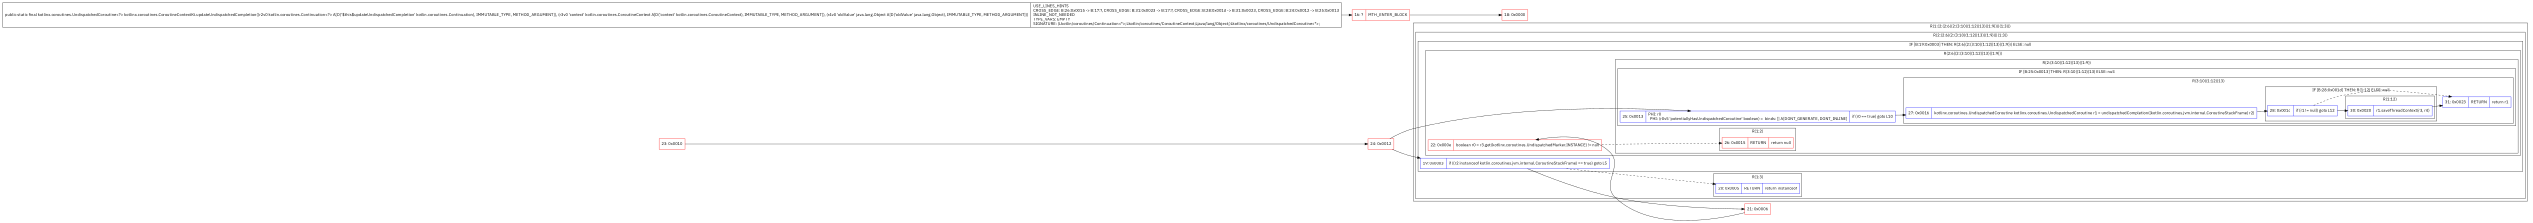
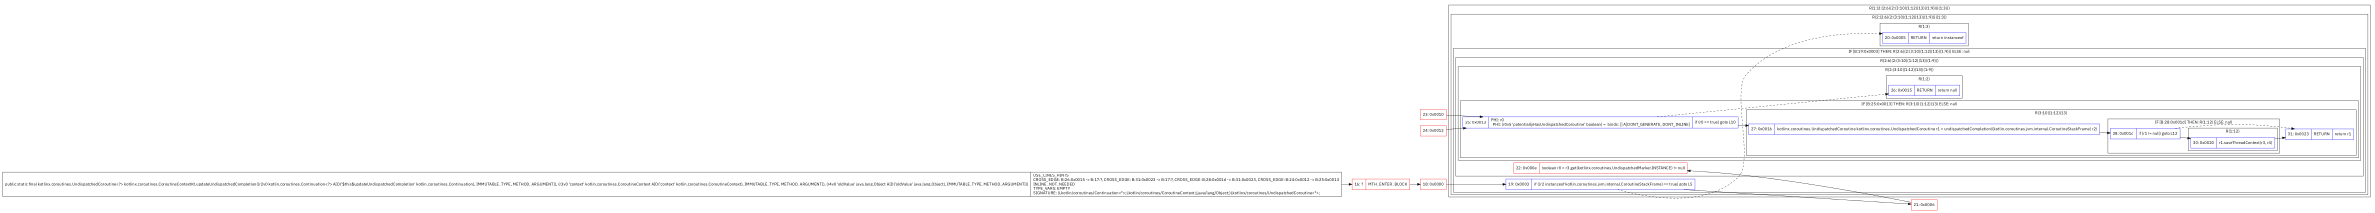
  digraph {
    fontname="IBM Plex Sans"
    rankdir=LR
    node [color=blue fontname="IBM Plex Sans" shape=record]
    edge [fontname="IBM Plex Sans"]
    n1 [label="{30\:\ 0x0020|r1.saveThreadContext(r3, r4)\l}"]
    n2 [label="{28\:\ 0x001d|if (r1 != null) goto L12\l}"]
    n3 [label="{27\:\ 0x0016|kotlinx.coroutines.UndispatchedCoroutine kotlinx.coroutines.UndispatchedCoroutine r1 = undispatchedCompletion((kotlin.coroutines.jvm.internal.CoroutineStackFrame) r2)\l}"]
    n4 [label="{31\:\ 0x0023|RETURN\l|return r1\l}"]
    n5 [label="{25\:\ 0x0013|PHI: r0 \l  PHI: (r0v5 'potentiallyHasUndispatchedCoroutine' boolean) =  binds: [] A[DONT_GENERATE, DONT_INLINE]\l|if (r0 == true) goto L10\l}"]
-   n6 [color=red label="{26\:\ 0x0015|RETURN\l|return null\l}"]
+   n6 [label="{26\:\ 0x0015|RETURN\l|return null\l}"]
    n7 [color=red label="{22\:\ 0x000e|boolean r0 = r3.get(kotlinx.coroutines.UndispatchedMarker.INSTANCE) != null\l}"]
    n8 [label="{19\:\ 0x0003|if ((r2 instanceof kotlin.coroutines.jvm.internal.CoroutineStackFrame) == true) goto L5\l}"]
    n9 [label="{20\:\ 0x0005|RETURN\l|return instanceof\l}"]
    n10 [color=red label="{21\:\ 0x0006}"]
    n11 [color=red label="{23\:\ 0x0010}"]
    n12 [color=red label="{24\:\ 0x0012}"]
    n13 [color=red label="{16\:\ ?|MTH_ENTER_BLOCK\l}"]
    n14 [color=red label="{18\:\ 0x0000}"]
    n15 [label="{public static final kotlinx.coroutines.UndispatchedCoroutine\<?\> kotlinx.coroutines.CoroutineContextKt.updateUndispatchedCompletion((r2v0 kotlin.coroutines.Continuation\<?\> A[D('$this$updateUndispatchedCompletion' kotlin.coroutines.Continuation), IMMUTABLE_TYPE, METHOD_ARGUMENT]), (r3v0 'context' kotlin.coroutines.CoroutineContext A[D('context' kotlin.coroutines.CoroutineContext), IMMUTABLE_TYPE, METHOD_ARGUMENT]), (r4v0 'oldValue' java.lang.Object A[D('oldValue' java.lang.Object), IMMUTABLE_TYPE, METHOD_ARGUMENT]))  | USE_LINES_HINTS\lCROSS_EDGE: B:26:0x0015 \-\> B:17:?, CROSS_EDGE: B:31:0x0023 \-\> B:17:?, CROSS_EDGE: B:28:0x001d \-\> B:31:0x0023, CROSS_EDGE: B:24:0x0012 \-\> B:25:0x0013\lINLINE_NOT_NEEDED\lTYPE_VARS: EMPTY\lSIGNATURE: (Lkotlin\/coroutines\/Continuation\<*\>;Lkotlin\/coroutines\/CoroutineContext;Ljava\/lang\/Object;)Lkotlinx\/coroutines\/UndispatchedCoroutine\<*\>;\l}" color=""]
    subgraph cluster_1 {
      label="R(1:(2:(2:6|(2:(3:10|(1:12)|13)|(1:9)))|(1:3)))"
      subgraph cluster_2 {
        label="R(2:(2:6|(2:(3:10|(1:12)|13)|(1:9)))|(1:3))"
        subgraph cluster_3 {
          label="IF [B:19:0x0003] THEN: R(2:6|(2:(3:10|(1:12)|13)|(1:9))) ELSE: null"
          n8
          subgraph cluster_4 {
            label="R(2:6|(2:(3:10|(1:12)|13)|(1:9)))"
            n7
            subgraph cluster_5 {
              label="R(2:(3:10|(1:12)|13)|(1:9))"
              subgraph cluster_6 {
                label="IF [B:25:0x0013] THEN: R(3:10|(1:12)|13) ELSE: null"
                n5
                subgraph cluster_7 {
                  label="R(3:10|(1:12)|13)"
                  n3
                  n4
                  subgraph cluster_8 {
                    label="IF [B:28:0x001d] THEN: R(1:12) ELSE: null"
                    n2
                    subgraph cluster_9 {
                      label="R(1:12)"
                      n1
                    }
                  }
                }
              }
              subgraph cluster_10 {
                label="R(1:2)"
                n6
              }
            }
          }
        }
        subgraph cluster_11 {
          label="R(1:3)"
          n9
        }
      }
    }
    n1 -> n4
    n2 -> n1
    n2 -> n4 [style=dashed]
    n3 -> n2
    n5 -> n3
-   n7 -> n6 [style=dashed]
+   n5 -> n6 [style=dashed]
    n8 -> n9 [style=dashed]
    n8 -> n10
    n10 -> n7
-   n11 -> n12
+   n11 -> n5
    n12 -> n5
    n13 -> n14
-   n12 -> n8
+   n14 -> n8
    n15 -> n13
  }
